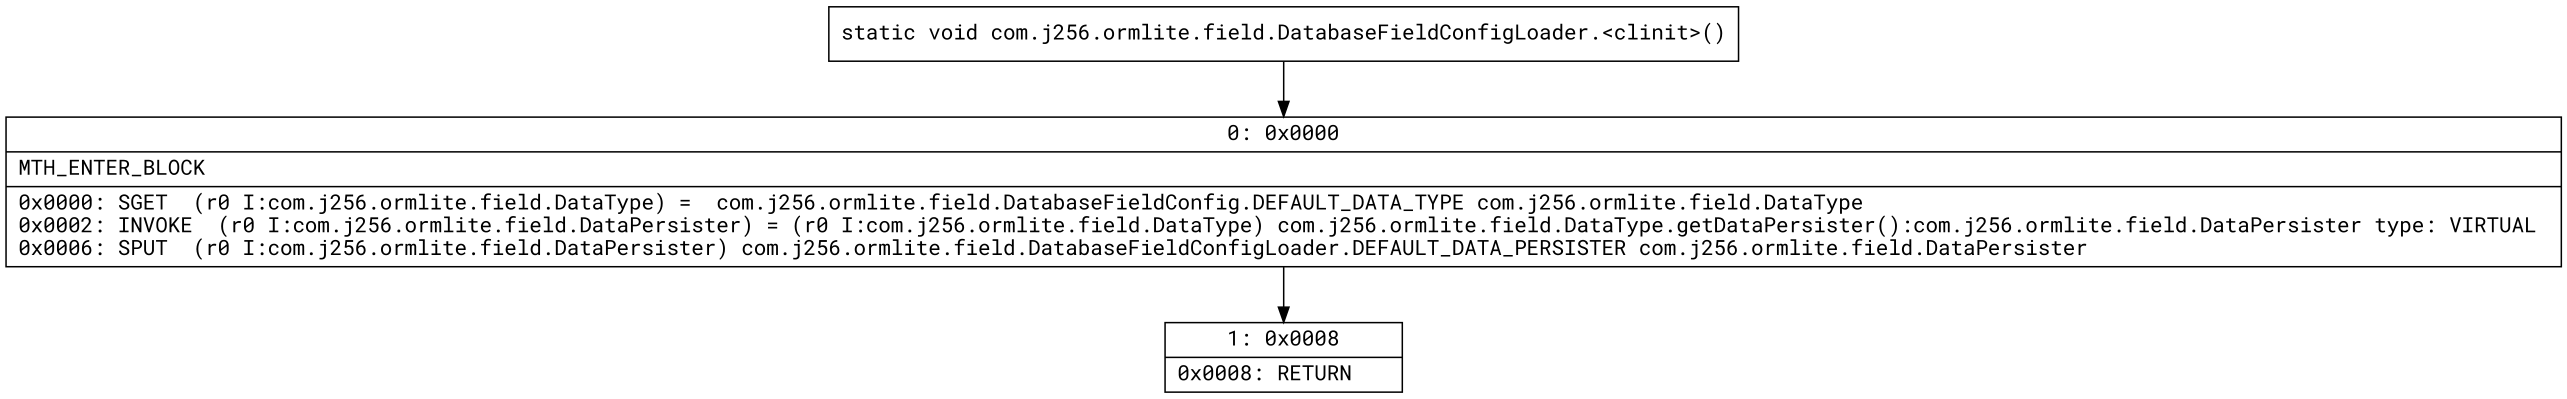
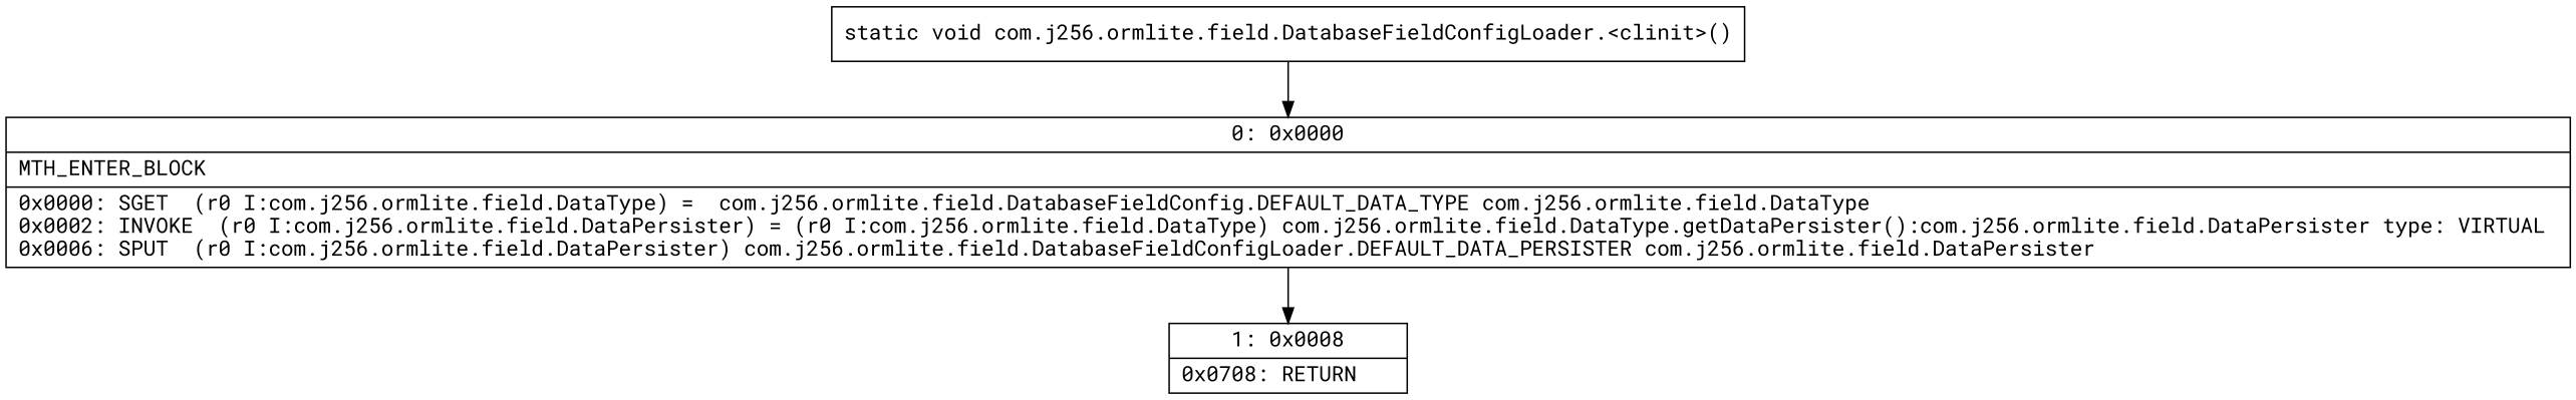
  digraph {
    fontname="Roboto Mono"
    node [shape=record fontname="Roboto Mono"]
    edge [fontname="Roboto Mono"]
    n1 [label="{0\:\ 0x0000|MTH_ENTER_BLOCK\l|0x0000: SGET  (r0 I:com.j256.ormlite.field.DataType) =  com.j256.ormlite.field.DatabaseFieldConfig.DEFAULT_DATA_TYPE com.j256.ormlite.field.DataType \l0x0002: INVOKE  (r0 I:com.j256.ormlite.field.DataPersister) = (r0 I:com.j256.ormlite.field.DataType) com.j256.ormlite.field.DataType.getDataPersister():com.j256.ormlite.field.DataPersister type: VIRTUAL \l0x0006: SPUT  (r0 I:com.j256.ormlite.field.DataPersister) com.j256.ormlite.field.DatabaseFieldConfigLoader.DEFAULT_DATA_PERSISTER com.j256.ormlite.field.DataPersister \l}"]
-   n2 [label="{1\:\ 0x0008|0x0008: RETURN   \l}"]
+   n2 [label="{1\:\ 0x0008|0x0708: RETURN   \l}"]
    n3 [label="{static void com.j256.ormlite.field.DatabaseFieldConfigLoader.\<clinit\>() }"]
    n1 -> n2
    n3 -> n1
  }
